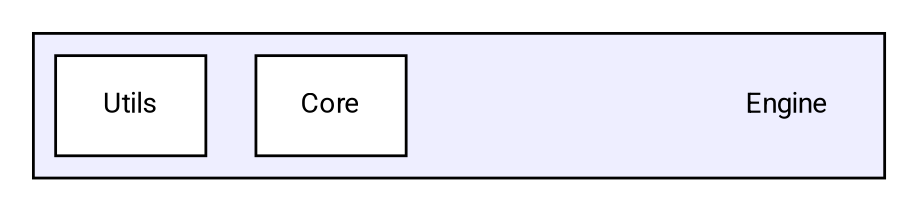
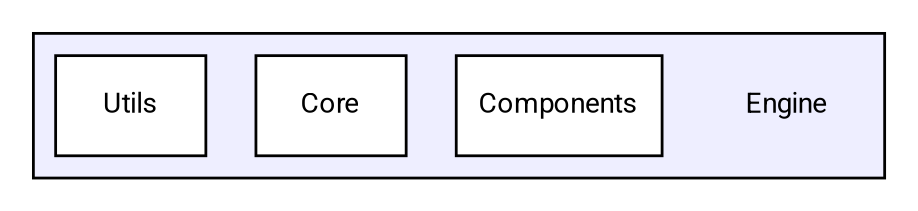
  digraph {
    compound=true
    fontname=Roboto
    node [fontname=Roboto fontsize=10 shape=box color=black fillcolor=white style=filled]
    n1 [label=Engine shape=plaintext color="" fillcolor="" style=""]
+   n2 [label=Components]
    n3 [label=Core]
    n4 [label=Utils]
    subgraph cluster_1 {
      bgcolor="#eeeeff"
      pencolor=black
      n1
+     n2
      n3
      n4
    }
  }
